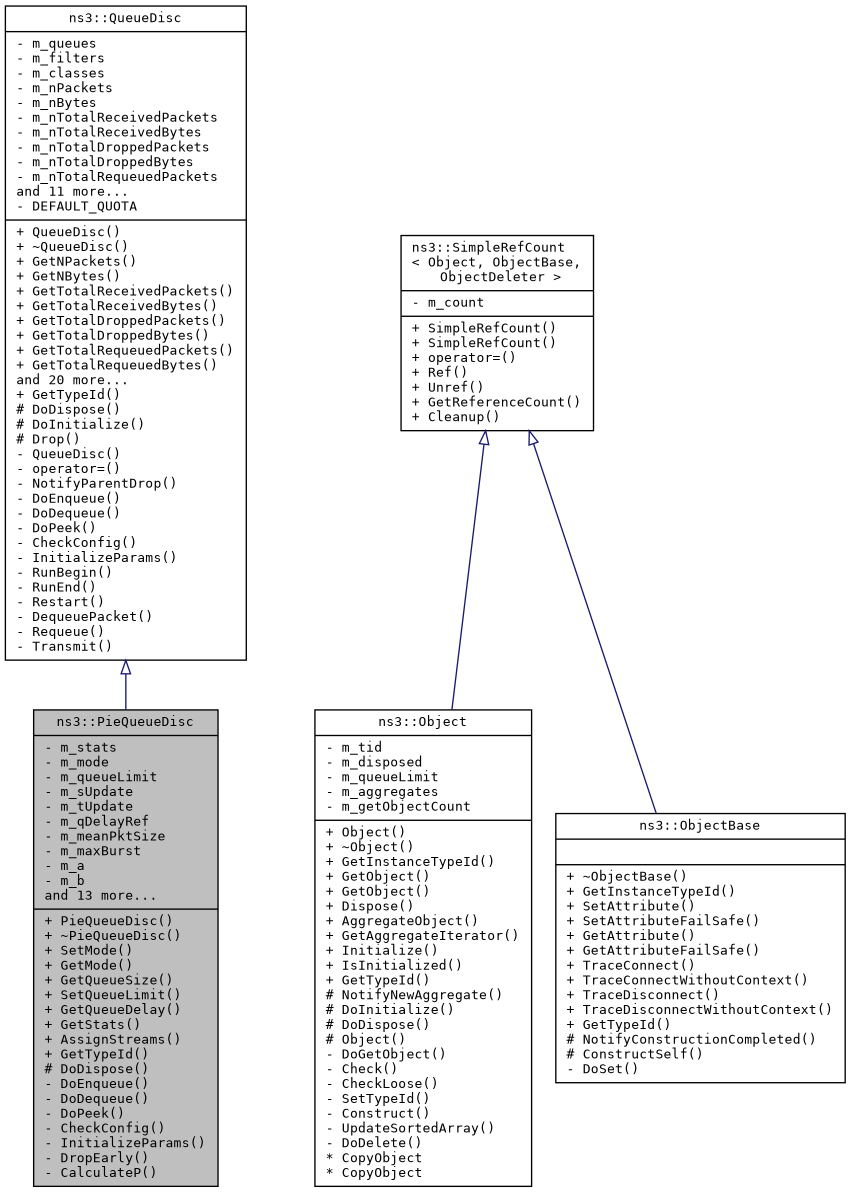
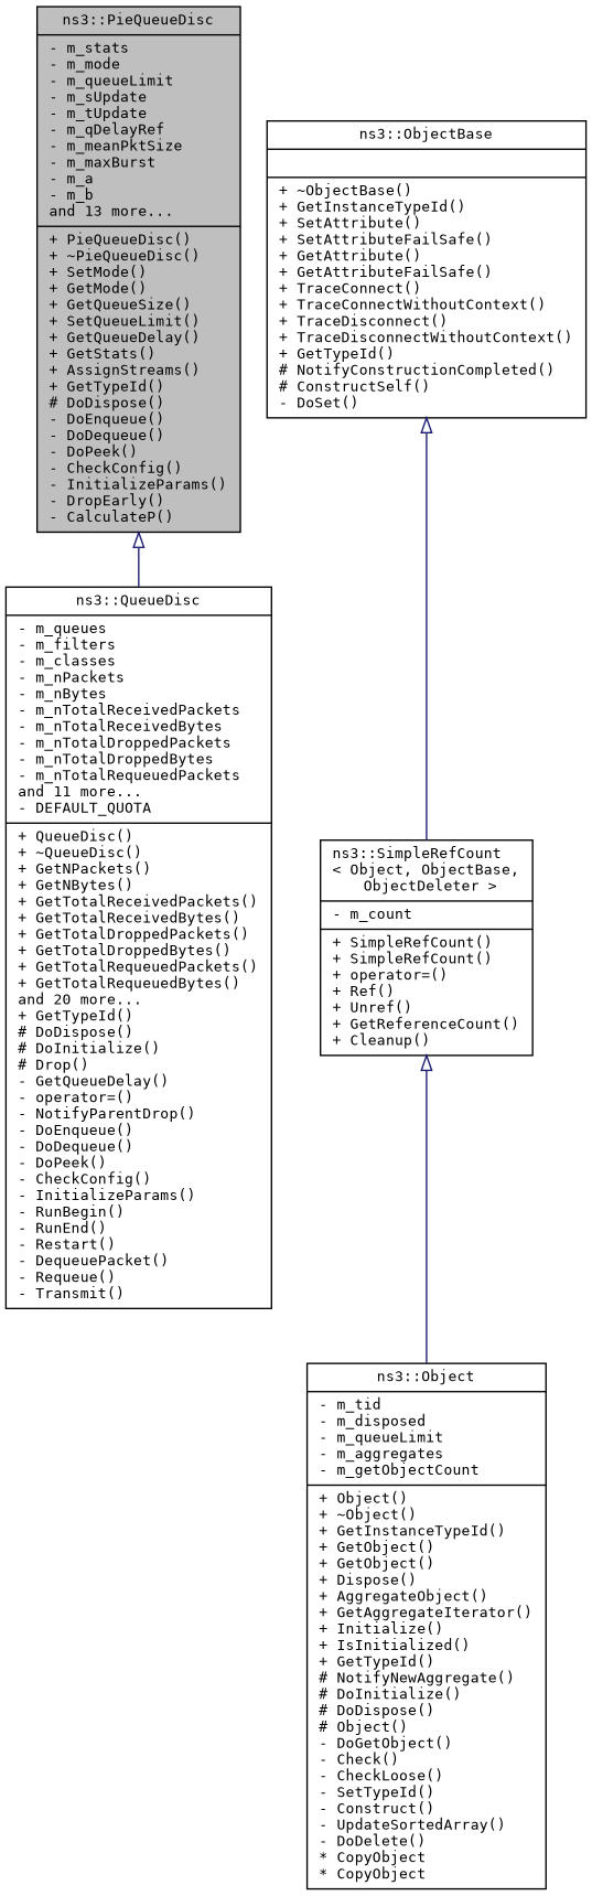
  digraph {
    fontname="DejaVu Sans Mono"
    node [color=black fillcolor=white fontname="DejaVu Sans Mono" fontsize=10 shape=record style=filled]
    edge [arrowtail=onormal color=midnightblue dir=back fontname="DejaVu Sans Mono" fontsize=10 labelfontname=Helvetica labelfontsize=10 style=solid]
    n1 [fillcolor=grey75 fontcolor=black height=0.2 label="{ns3::PieQueueDisc\n|- m_stats\l- m_mode\l- m_queueLimit\l- m_sUpdate\l- m_tUpdate\l- m_qDelayRef\l- m_meanPktSize\l- m_maxBurst\l- m_a\l- m_b\land 13 more...\l|+ PieQueueDisc()\l+ ~PieQueueDisc()\l+ SetMode()\l+ GetMode()\l+ GetQueueSize()\l+ SetQueueLimit()\l+ GetQueueDelay()\l+ GetStats()\l+ AssignStreams()\l+ GetTypeId()\l# DoDispose()\l- DoEnqueue()\l- DoDequeue()\l- DoPeek()\l- CheckConfig()\l- InitializeParams()\l- DropEarly()\l- CalculateP()\l}" width=0.4]
-   n2 [height=0.2 label="{ns3::QueueDisc\n|- m_queues\l- m_filters\l- m_classes\l- m_nPackets\l- m_nBytes\l- m_nTotalReceivedPackets\l- m_nTotalReceivedBytes\l- m_nTotalDroppedPackets\l- m_nTotalDroppedBytes\l- m_nTotalRequeuedPackets\land 11 more...\l- DEFAULT_QUOTA\l|+ QueueDisc()\l+ ~QueueDisc()\l+ GetNPackets()\l+ GetNBytes()\l+ GetTotalReceivedPackets()\l+ GetTotalReceivedBytes()\l+ GetTotalDroppedPackets()\l+ GetTotalDroppedBytes()\l+ GetTotalRequeuedPackets()\l+ GetTotalRequeuedBytes()\land 20 more...\l+ GetTypeId()\l# DoDispose()\l# DoInitialize()\l# Drop()\l- QueueDisc()\l- operator=()\l- NotifyParentDrop()\l- DoEnqueue()\l- DoDequeue()\l- DoPeek()\l- CheckConfig()\l- InitializeParams()\l- RunBegin()\l- RunEnd()\l- Restart()\l- DequeuePacket()\l- Requeue()\l- Transmit()\l}" width=0.4]
+   n2 [height=0.2 label="{ns3::QueueDisc\n|- m_queues\l- m_filters\l- m_classes\l- m_nPackets\l- m_nBytes\l- m_nTotalReceivedPackets\l- m_nTotalReceivedBytes\l- m_nTotalDroppedPackets\l- m_nTotalDroppedBytes\l- m_nTotalRequeuedPackets\land 11 more...\l- DEFAULT_QUOTA\l|+ QueueDisc()\l+ ~QueueDisc()\l+ GetNPackets()\l+ GetNBytes()\l+ GetTotalReceivedPackets()\l+ GetTotalReceivedBytes()\l+ GetTotalDroppedPackets()\l+ GetTotalDroppedBytes()\l+ GetTotalRequeuedPackets()\l+ GetTotalRequeuedBytes()\land 20 more...\l+ GetTypeId()\l# DoDispose()\l# DoInitialize()\l# Drop()\l- GetQueueDelay()\l- operator=()\l- NotifyParentDrop()\l- DoEnqueue()\l- DoDequeue()\l- DoPeek()\l- CheckConfig()\l- InitializeParams()\l- RunBegin()\l- RunEnd()\l- Restart()\l- DequeuePacket()\l- Requeue()\l- Transmit()\l}" width=0.4]
    n3 [height=0.2 label="{ns3::Object\n|- m_tid\l- m_disposed\l- m_queueLimit\l- m_aggregates\l- m_getObjectCount\l|+ Object()\l+ ~Object()\l+ GetInstanceTypeId()\l+ GetObject()\l+ GetObject()\l+ Dispose()\l+ AggregateObject()\l+ GetAggregateIterator()\l+ Initialize()\l+ IsInitialized()\l+ GetTypeId()\l# NotifyNewAggregate()\l# DoInitialize()\l# DoDispose()\l# Object()\l- DoGetObject()\l- Check()\l- CheckLoose()\l- SetTypeId()\l- Construct()\l- UpdateSortedArray()\l- DoDelete()\l* CopyObject\l* CopyObject\l}" width=0.4]
    n4 [height=0.2 label="{ns3::SimpleRefCount\l\< Object, ObjectBase,\l ObjectDeleter \>\n|- m_count\l|+ SimpleRefCount()\l+ SimpleRefCount()\l+ operator=()\l+ Ref()\l+ Unref()\l+ GetReferenceCount()\l+ Cleanup()\l}" width=0.4]
    n5 [height=0.2 label="{ns3::ObjectBase\n||+ ~ObjectBase()\l+ GetInstanceTypeId()\l+ SetAttribute()\l+ SetAttributeFailSafe()\l+ GetAttribute()\l+ GetAttributeFailSafe()\l+ TraceConnect()\l+ TraceConnectWithoutContext()\l+ TraceDisconnect()\l+ TraceDisconnectWithoutContext()\l+ GetTypeId()\l# NotifyConstructionCompleted()\l# ConstructSelf()\l- DoSet()\l}" width=0.4]
-   n2 -> n1
+   n1 -> n2
    n4 -> n3
-   n4 -> n5
+   n5 -> n4
  }
